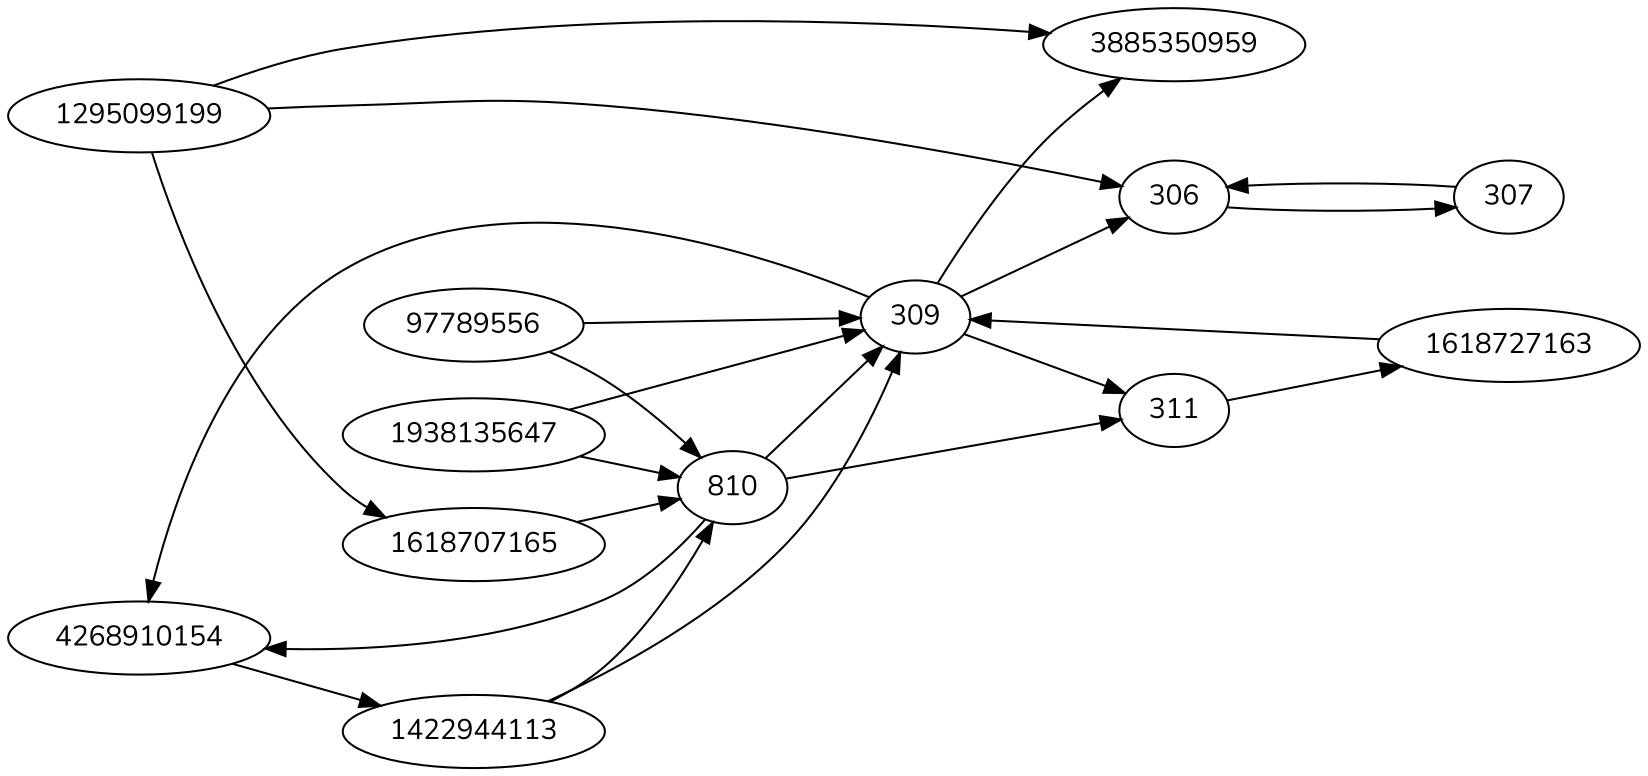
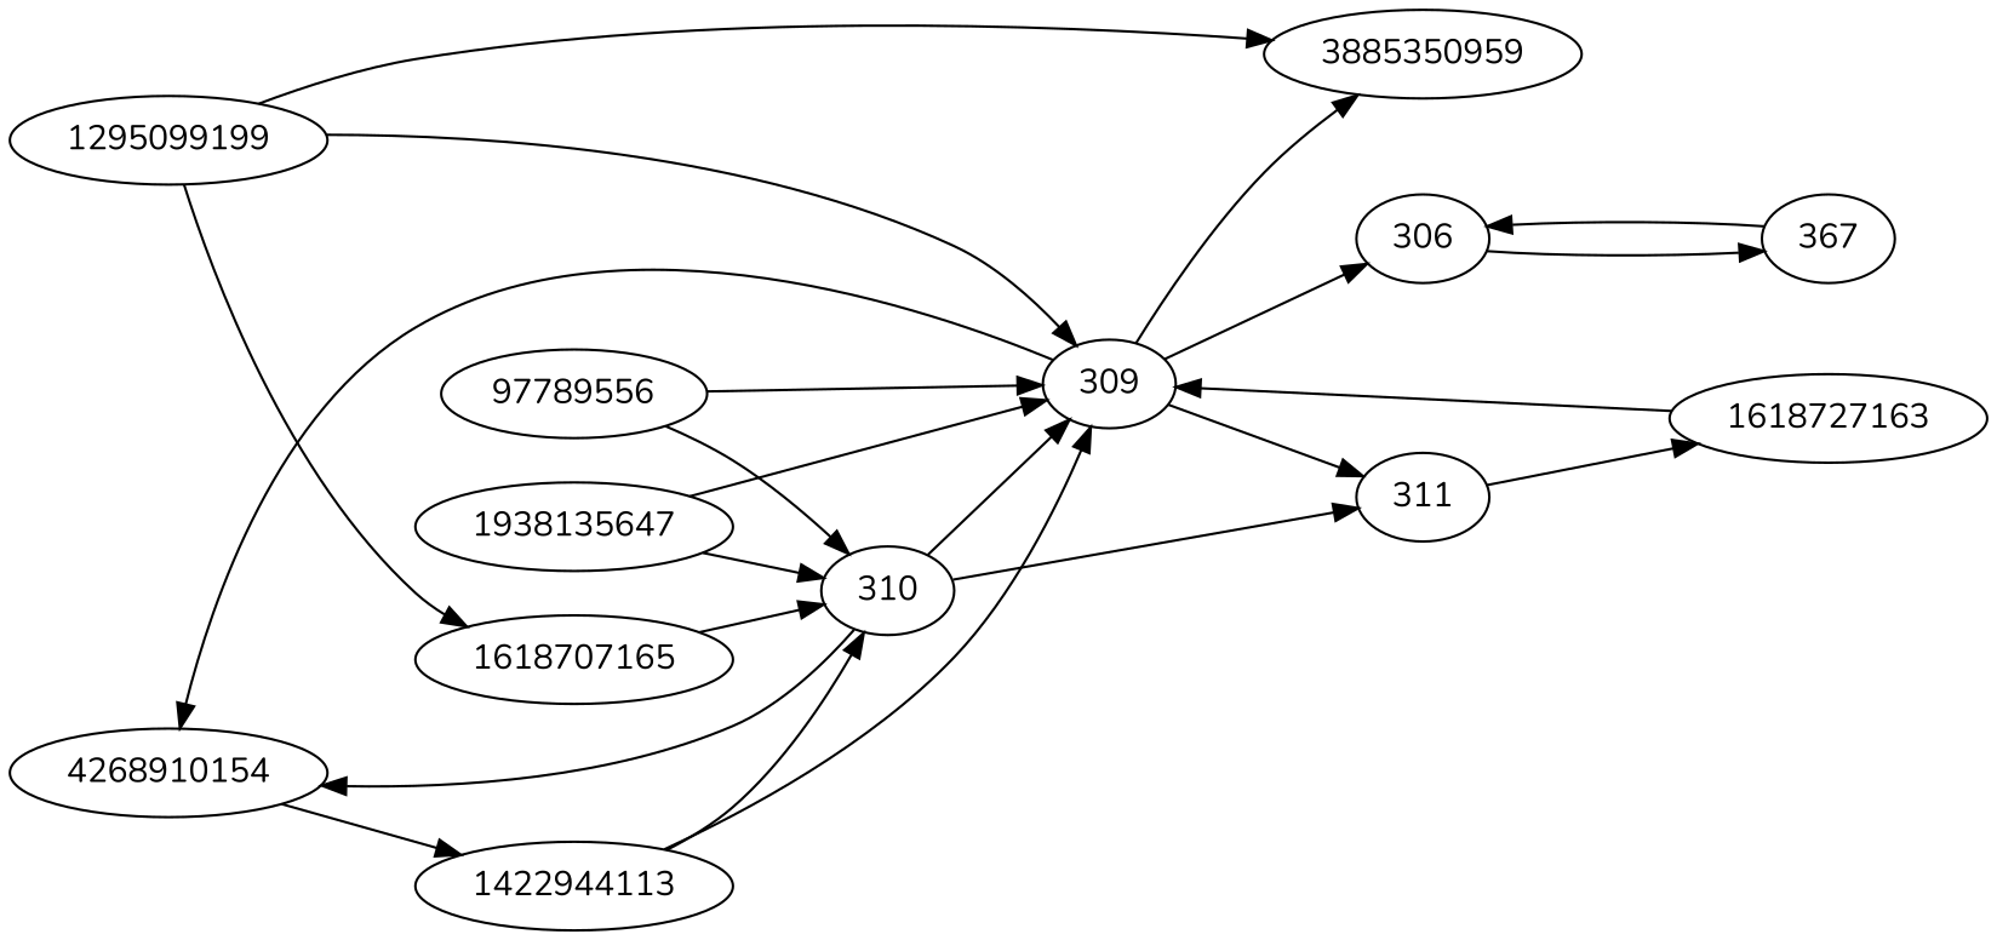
  strict digraph {
    fontname=Nunito
    rankdir=LR
    node [fontname=Nunito]
    edge [fontname=Nunito]
    4268910154
    1422944113
    309
-   310 [label=810]
+   310
    1938135647
    306
    3885350959
    311
-   307
+   307 [label=367]
    97789556
    1618727163
    1618707165
    1295099199
    4268910154 -> 1422944113
    1422944113 -> 309
    1422944113 -> 310
    309 -> 4268910154
    309 -> 306
    309 -> 3885350959
    309 -> 311
    310 -> 4268910154
    310 -> 309
    310 -> 311
    1938135647 -> 309
    1938135647 -> 310
    306 -> 307
    311 -> 1618727163
    307 -> 306
    97789556 -> 309
    97789556 -> 310
    1618727163 -> 309
    1618707165 -> 310
-   1295099199 -> 306
+   1295099199 -> 309
    1295099199 -> 3885350959
    1295099199 -> 1618707165
  }
